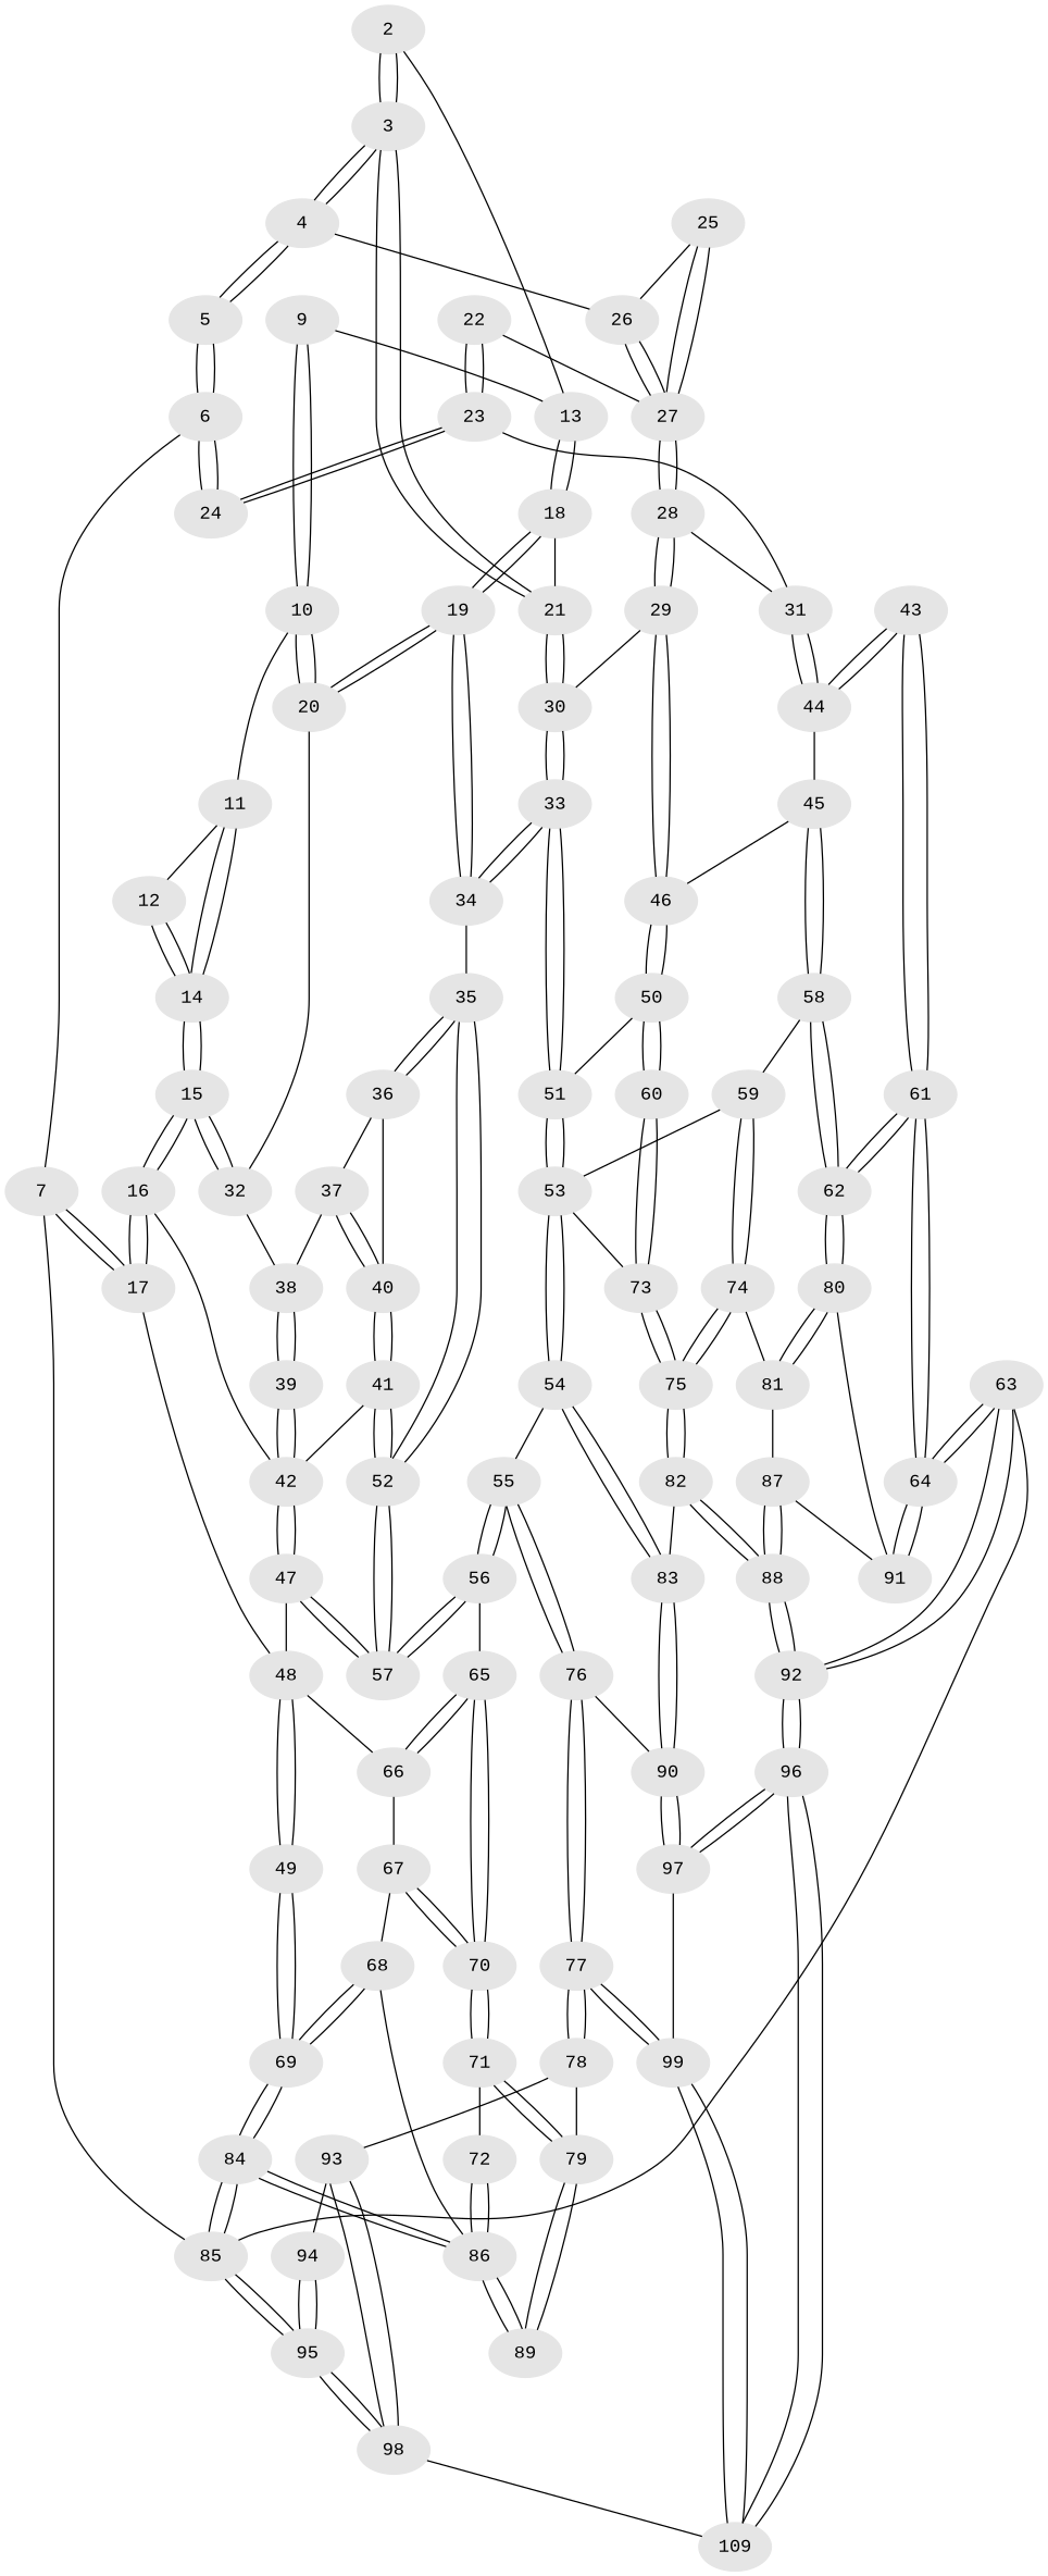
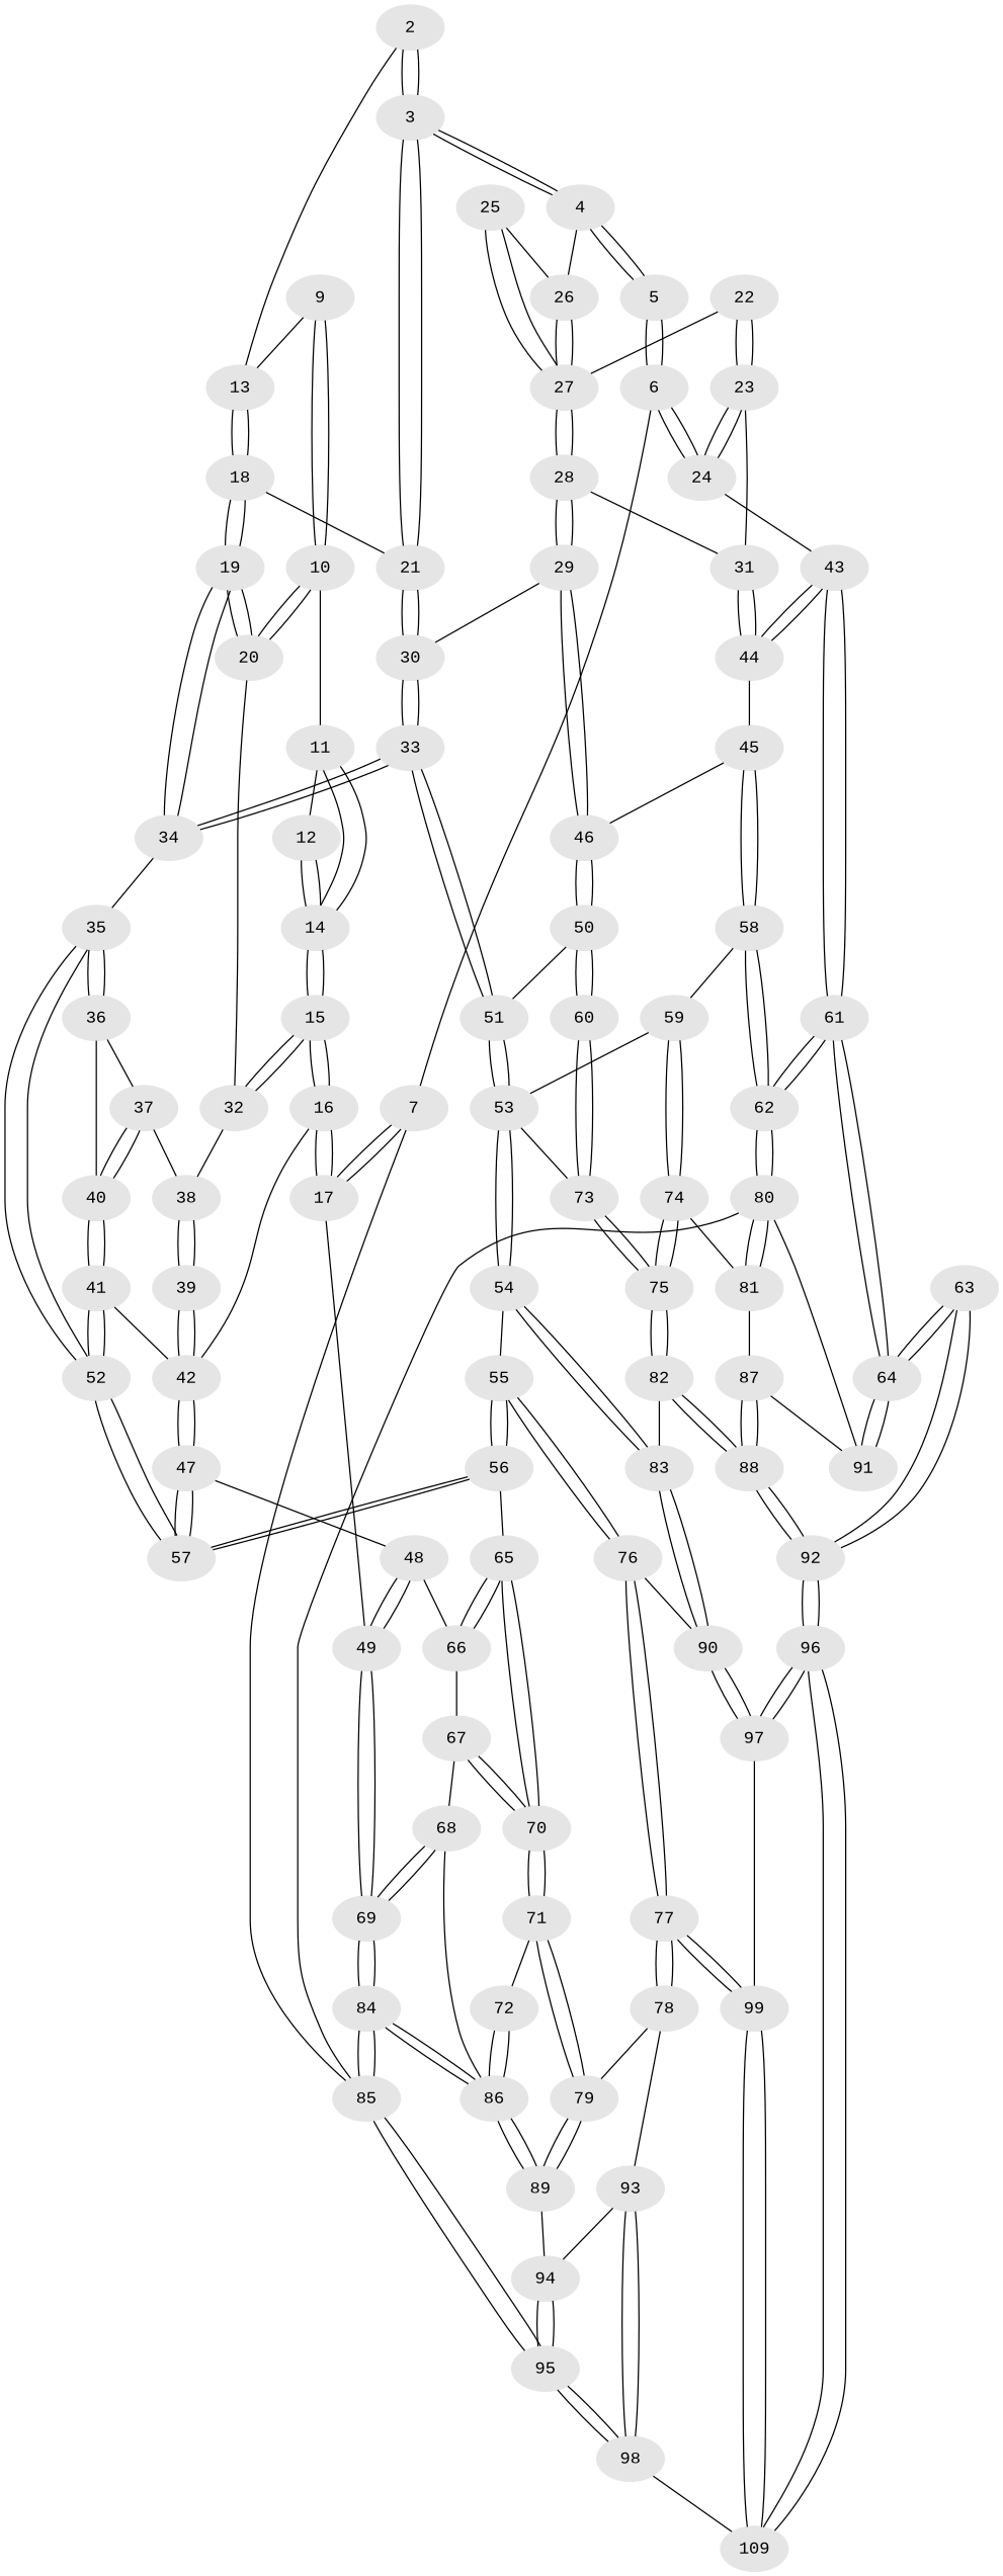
  graph {
    fontname="Liberation Mono"
    node [color=gray90 fontname="Liberation Mono" style=filled]
    edge [fontname="Liberation Mono"]
    2
    3
    13
    9
    10
    4
    21
    18
    5
    26
    30
    6
    27
    7
    24
    17
    85
    43
    63
    64
    92
    49
    95
    12
    14
    11
    20
    32
    15
    19
    16
    42
    38
    39
    69
    34
    35
    33
    22
    23
    31
    25
    44
    61
    28
    29
    46
    50
    51
    45
    53
    36
    52
    37
    40
    57
    41
    47
    48
    62
    58
    59
    60
    66
    67
    84
    73
    54
    55
    83
    75
    56
    76
    90
    65
    77
    70
    74
    80
    81
    91
    96
    71
    68
    86
    72
    79
    89
    82
    87
    88
    78
    99
    97
    93
    n96 [label=109]
    94
    98
    2 -- 3
    2 -- 3
    2 -- 13
    3 -- 4
    3 -- 4
    3 -- 21
    3 -- 21
    13 -- 18
    13 -- 18
    9 -- 13
    9 -- 10
    9 -- 10
    10 -- 11
    10 -- 20
    10 -- 20
    4 -- 5
    4 -- 5
    4 -- 26
    21 -- 30
    21 -- 30
    18 -- 21
    18 -- 19
    18 -- 19
    5 -- 6
    5 -- 6
    26 -- 27
    26 -- 27
    30 -- 33
    30 -- 33
    6 -- 7
    6 -- 24
    6 -- 24
    27 -- 28
    27 -- 28
    7 -- 17
    7 -- 17
    7 -- 85
-   17 -- 48
+   24 -- 43
+   17 -- 49
    85 -- 95
    85 -- 95
    43 -- 44
    43 -- 44
    43 -- 61
    43 -- 61
-   63 -- 85
+   80 -- 85
    63 -- 64
    63 -- 64
    63 -- 92
    63 -- 92
    64 -- 91
    64 -- 91
    92 -- 96
    92 -- 96
    49 -- 69
    49 -- 69
    95 -- 98
    95 -- 98
    12 -- 14
    12 -- 14
    14 -- 15
    14 -- 15
    11 -- 12
    11 -- 14
    11 -- 14
    20 -- 32
    32 -- 38
    15 -- 32
    15 -- 32
    15 -- 16
    15 -- 16
    19 -- 20
    19 -- 20
    19 -- 34
    19 -- 34
    16 -- 17
    16 -- 17
    16 -- 42
    42 -- 47
    42 -- 47
    38 -- 39
    38 -- 39
    39 -- 42
    39 -- 42
    69 -- 84
    69 -- 84
    34 -- 35
    35 -- 36
    35 -- 36
    35 -- 52
    35 -- 52
    33 -- 34
    33 -- 34
    33 -- 51
    33 -- 51
    22 -- 27
    22 -- 23
    22 -- 23
    23 -- 24
    23 -- 24
    23 -- 31
    31 -- 44
    31 -- 44
    25 -- 26
    25 -- 27
    25 -- 27
    44 -- 45
    61 -- 64
    61 -- 64
    61 -- 62
    61 -- 62
    28 -- 31
    28 -- 29
    28 -- 29
    29 -- 30
    29 -- 46
    29 -- 46
    46 -- 50
    46 -- 50
    50 -- 51
    50 -- 60
    50 -- 60
    51 -- 53
    51 -- 53
    45 -- 46
    45 -- 58
    45 -- 58
    53 -- 73
    53 -- 54
    53 -- 54
    36 -- 37
    36 -- 40
    52 -- 57
    52 -- 57
    37 -- 38
    37 -- 40
    37 -- 40
    40 -- 41
    40 -- 41
    41 -- 42
    41 -- 52
    41 -- 52
    47 -- 57
    47 -- 57
    47 -- 48
    48 -- 49
    48 -- 49
    48 -- 66
    62 -- 80
    62 -- 80
    58 -- 62
    58 -- 62
    58 -- 59
    59 -- 53
    59 -- 74
    59 -- 74
    60 -- 73
    60 -- 73
    66 -- 67
    67 -- 70
    67 -- 70
    67 -- 68
    84 -- 85
    84 -- 85
    84 -- 86
    84 -- 86
    73 -- 75
    73 -- 75
    54 -- 55
    54 -- 83
    54 -- 83
    55 -- 56
    55 -- 56
    55 -- 76
    55 -- 76
    83 -- 90
    83 -- 90
    75 -- 82
    75 -- 82
    56 -- 57
    56 -- 57
    56 -- 65
    76 -- 90
    76 -- 77
    76 -- 77
    90 -- 97
    90 -- 97
    65 -- 66
    65 -- 66
    65 -- 70
    65 -- 70
    77 -- 78
    77 -- 78
    77 -- 99
    77 -- 99
    70 -- 71
    70 -- 71
    74 -- 75
    74 -- 75
    74 -- 81
    80 -- 81
    80 -- 81
    80 -- 91
    81 -- 87
    96 -- 97
    96 -- 97
    96 -- n96
    96 -- n96
    71 -- 72
    71 -- 79
    71 -- 79
    68 -- 69
    68 -- 69
    68 -- 86
    86 -- 89
    86 -- 89
    72 -- 86
    72 -- 86
    79 -- 89
    79 -- 89
+   89 -- 94
    82 -- 83
    82 -- 88
    82 -- 88
    87 -- 91
    87 -- 88
    87 -- 88
    88 -- 92
    88 -- 92
    78 -- 79
    78 -- 93
    99 -- n96
    99 -- n96
    97 -- 99
    93 -- 94
    93 -- 98
    93 -- 98
    94 -- 95
    94 -- 95
    98 -- n96
  }
